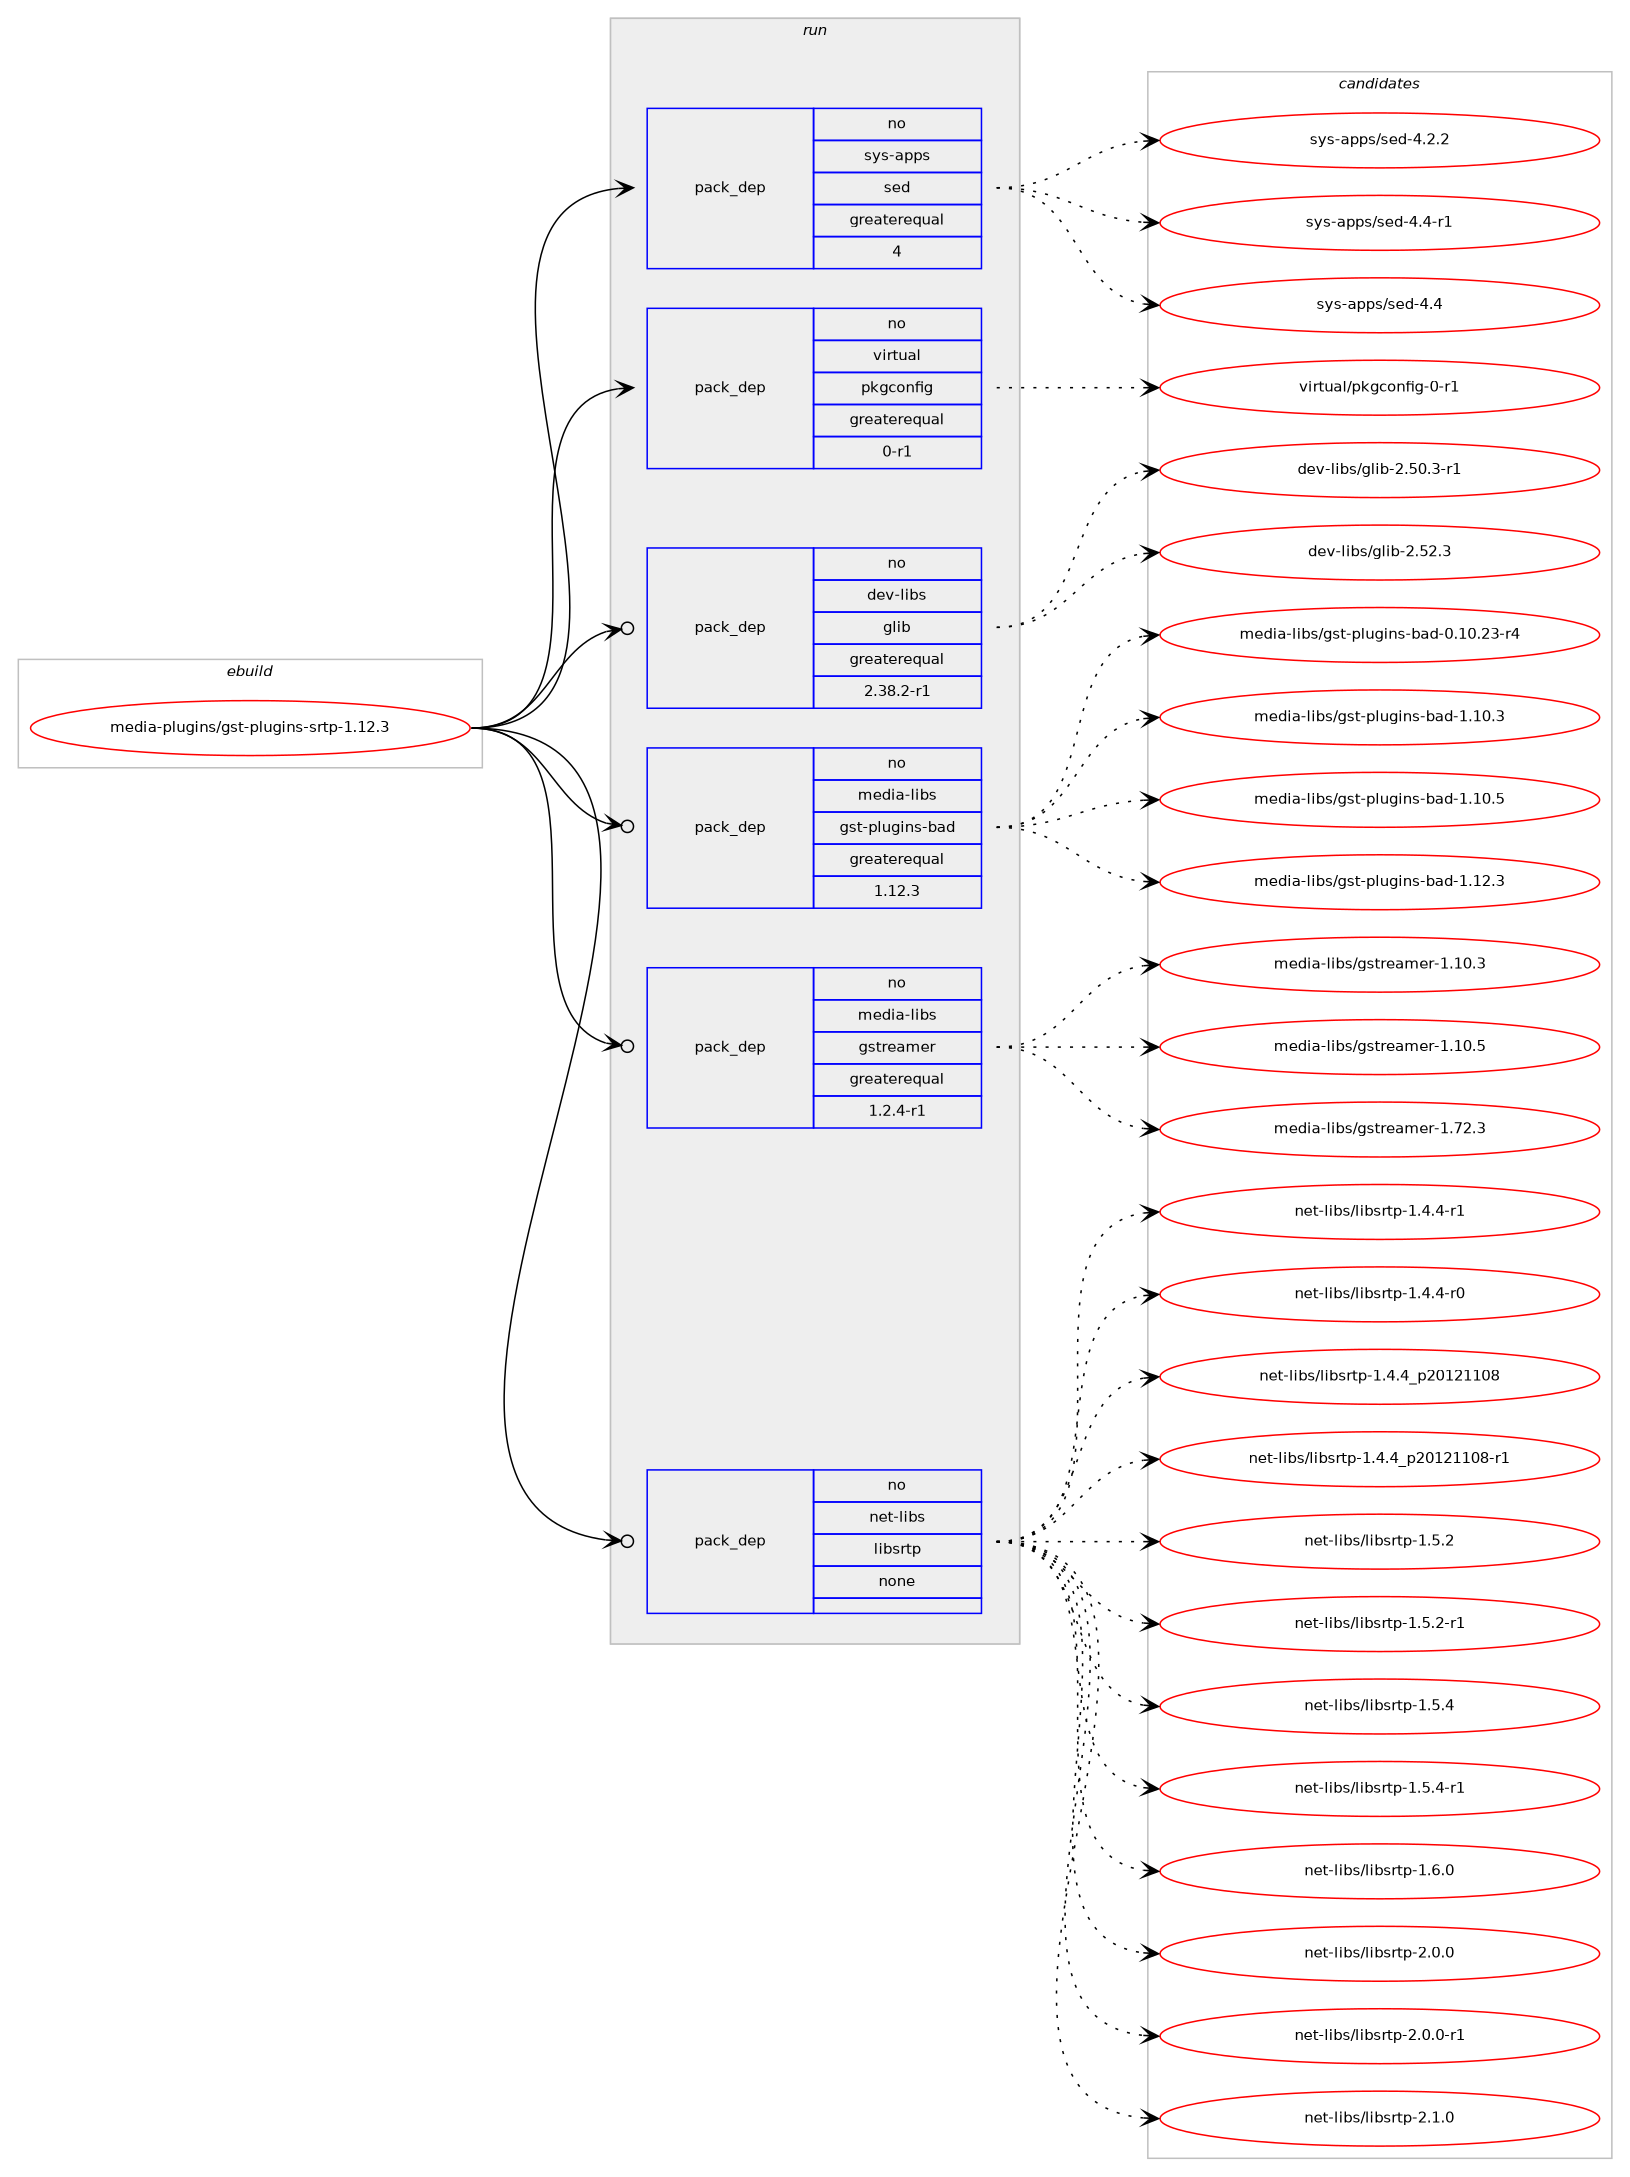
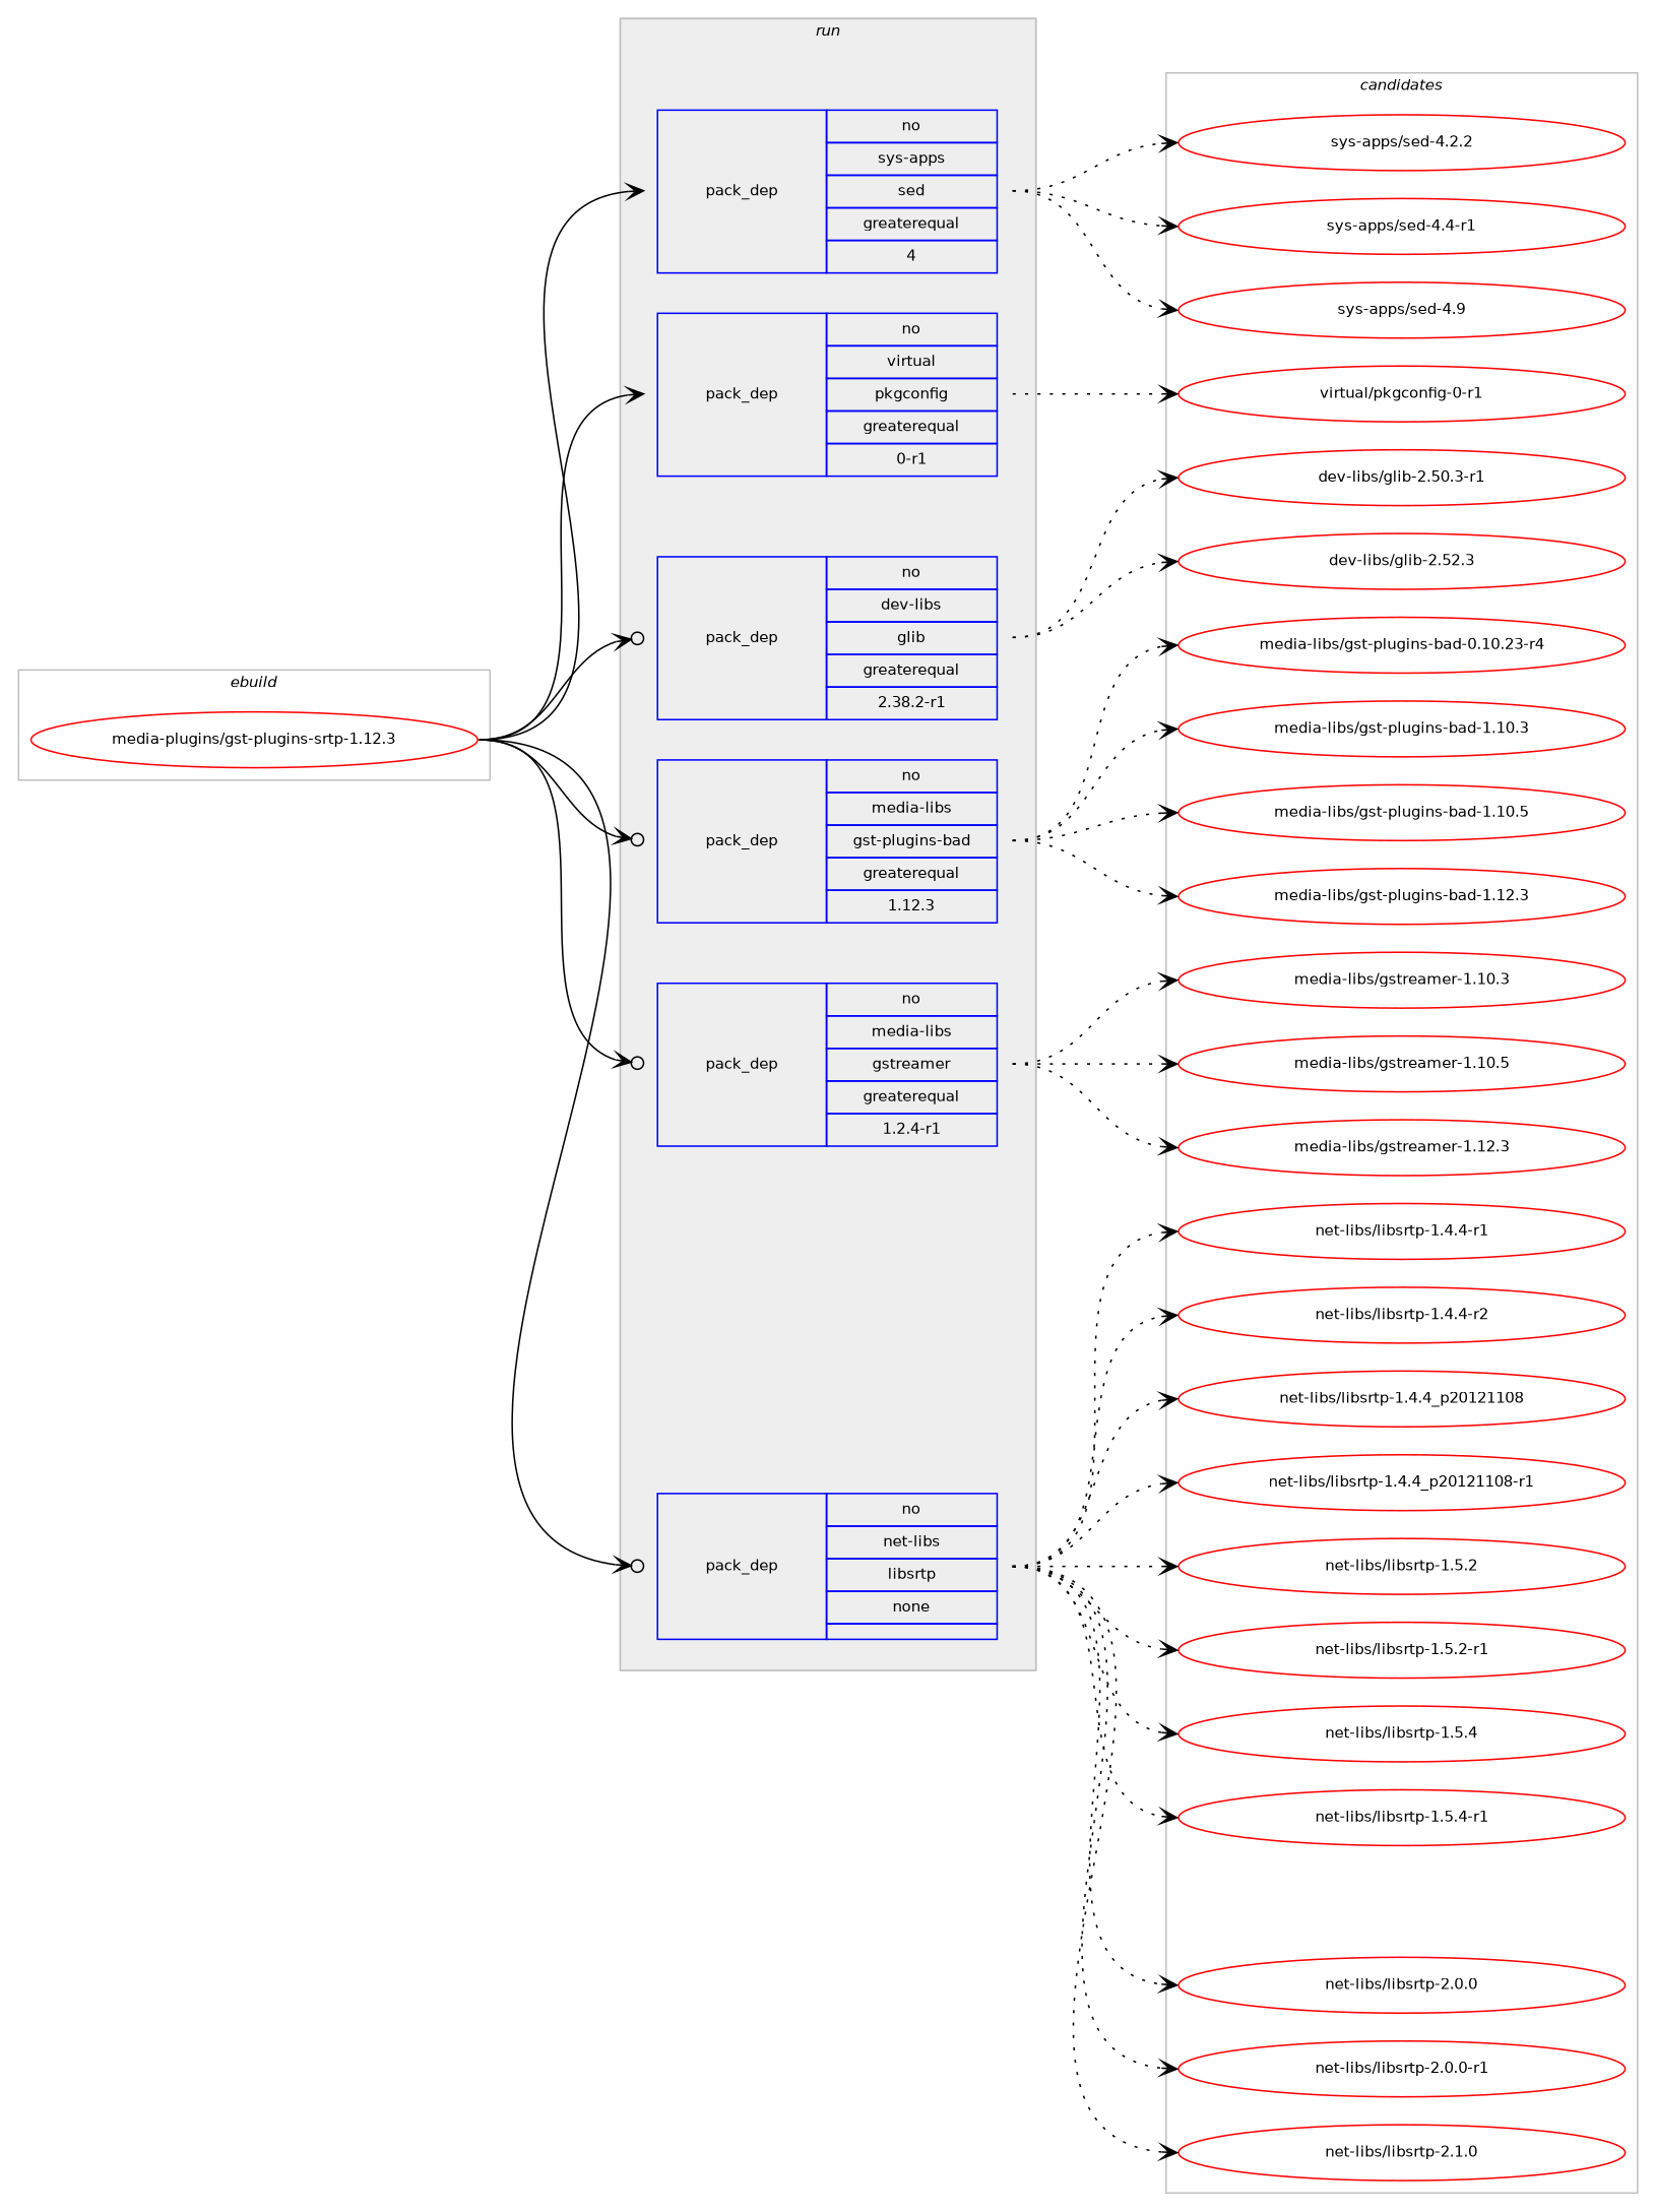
  digraph {
    compound=true
    concentrate=true
    fontname=Helvetica
    fontsize=10
    newrank=true
    rankdir=LR
    ranksep=1.5
    node [color=red fontname=Helvetica fontsize=10]
    edge [arrowhead=vee headport=w style=dotted tailport=e weight=100]
    n1 [label="media-plugins/gst-plugins-srtp-1.12.3" width=4]
    n2 [color=blue label=<<TABLE BORDER="0" CELLBORDER="1" CELLSPACING="0" CELLPADDING="4" WIDTH="220"><TR><TD ROWSPAN="6" CELLPADDING="30">pack_dep</TD></TR><TR><TD WIDTH="110">no</TD></TR><TR><TD>sys-apps</TD></TR><TR><TD>sed</TD></TR><TR><TD>greaterequal</TD></TR><TR><TD>4</TD></TR></TABLE>> shape=none]
    n3 [color=blue label=<<TABLE BORDER="0" CELLBORDER="1" CELLSPACING="0" CELLPADDING="4" WIDTH="220"><TR><TD ROWSPAN="6" CELLPADDING="30">pack_dep</TD></TR><TR><TD WIDTH="110">no</TD></TR><TR><TD>virtual</TD></TR><TR><TD>pkgconfig</TD></TR><TR><TD>greaterequal</TD></TR><TR><TD>0-r1</TD></TR></TABLE>> shape=none]
    n4 [color=blue label=<<TABLE BORDER="0" CELLBORDER="1" CELLSPACING="0" CELLPADDING="4" WIDTH="220"><TR><TD ROWSPAN="6" CELLPADDING="30">pack_dep</TD></TR><TR><TD WIDTH="110">no</TD></TR><TR><TD>dev-libs</TD></TR><TR><TD>glib</TD></TR><TR><TD>greaterequal</TD></TR><TR><TD>2.38.2-r1</TD></TR></TABLE>> shape=none]
    n5 [color=blue label=<<TABLE BORDER="0" CELLBORDER="1" CELLSPACING="0" CELLPADDING="4" WIDTH="220"><TR><TD ROWSPAN="6" CELLPADDING="30">pack_dep</TD></TR><TR><TD WIDTH="110">no</TD></TR><TR><TD>media-libs</TD></TR><TR><TD>gst-plugins-bad</TD></TR><TR><TD>greaterequal</TD></TR><TR><TD>1.12.3</TD></TR></TABLE>> shape=none]
    n6 [color=blue label=<<TABLE BORDER="0" CELLBORDER="1" CELLSPACING="0" CELLPADDING="4" WIDTH="220"><TR><TD ROWSPAN="6" CELLPADDING="30">pack_dep</TD></TR><TR><TD WIDTH="110">no</TD></TR><TR><TD>media-libs</TD></TR><TR><TD>gstreamer</TD></TR><TR><TD>greaterequal</TD></TR><TR><TD>1.2.4-r1</TD></TR></TABLE>> shape=none]
    n7 [color=blue label=<<TABLE BORDER="0" CELLBORDER="1" CELLSPACING="0" CELLPADDING="4" WIDTH="220"><TR><TD ROWSPAN="6" CELLPADDING="30">pack_dep</TD></TR><TR><TD WIDTH="110">no</TD></TR><TR><TD>net-libs</TD></TR><TR><TD>libsrtp</TD></TR><TR><TD>none</TD></TR><TR><TD></TD></TR></TABLE>> shape=none]
    n8 [label="sys-apps/sed-4.2.2" width=4]
    n9 [label="sys-apps/sed-4.4-r1" width=4]
-   n10 [label="sys-apps/sed-4.4" width=4]
+   n10 [label="sys-apps/sed-4.9" width=4]
    n11 [label="virtual/pkgconfig-0-r1" width=4]
    n12 [label="dev-libs/glib-2.50.3-r1" width=4]
    n13 [label="dev-libs/glib-2.52.3" width=4]
    n14 [label="media-libs/gst-plugins-bad-0.10.23-r4" width=4]
    n15 [label="media-libs/gst-plugins-bad-1.10.3" width=4]
    n16 [label="media-libs/gst-plugins-bad-1.10.5" width=4]
    n17 [label="media-libs/gst-plugins-bad-1.12.3" width=4]
    n18 [label="media-libs/gstreamer-1.10.3" width=4]
    n19 [label="media-libs/gstreamer-1.10.5" width=4]
-   n20 [label="media-libs/gstreamer-1.72.3" width=4]
+   n20 [label="media-libs/gstreamer-1.12.3" width=4]
    n21 [label="net-libs/libsrtp-1.4.4-r1" width=4]
-   n22 [label="net-libs/libsrtp-1.4.4-r0" width=4]
+   n22 [label="net-libs/libsrtp-1.4.4-r2" width=4]
    n23 [label="net-libs/libsrtp-1.4.4_p20121108" width=4]
    n24 [label="net-libs/libsrtp-1.4.4_p20121108-r1" width=4]
    n25 [label="net-libs/libsrtp-1.5.2" width=4]
    n26 [label="net-libs/libsrtp-1.5.2-r1" width=4]
    n27 [label="net-libs/libsrtp-1.5.4" width=4]
    n28 [label="net-libs/libsrtp-1.5.4-r1" width=4]
-   n29 [label="net-libs/libsrtp-1.6.0" width=4]
    n30 [label="net-libs/libsrtp-2.0.0" width=4]
    n31 [label="net-libs/libsrtp-2.0.0-r1" width=4]
    n32 [label="net-libs/libsrtp-2.1.0" width=4]
    subgraph cluster_1 {
      color=gray
      label=<<i>ebuild</i>>
      rank=same
      n1
    }
    subgraph cluster_2 {
      color=gray
      label=<<i>dependencies</i>>
      subgraph cluster_3 {
        color=gray
        fillcolor="#eeeeee"
        label=<<i>compile</i>>
        style=filled
        subgraph sub_4 {
          color=gray
          fillcolor="#eeeeee"
          label=<<i>compile</i>>
          style=filled
          n2
        }
        subgraph sub_5 {
          color=gray
          fillcolor="#eeeeee"
          label=<<i>compile</i>>
          style=filled
          n3
        }
      }
      subgraph cluster_6 {
        color=gray
        fillcolor="#eeeeee"
        label=<<i>compile and run</i>>
        style=filled
        subgraph sub_7 {
          color=gray
          fillcolor="#eeeeee"
          label=<<i>compile and run</i>>
          style=filled
          n4
        }
        subgraph sub_8 {
          color=gray
          fillcolor="#eeeeee"
          label=<<i>compile and run</i>>
          style=filled
          n5
        }
        subgraph sub_9 {
          color=gray
          fillcolor="#eeeeee"
          label=<<i>compile and run</i>>
          style=filled
          n6
        }
        subgraph sub_10 {
          color=gray
          fillcolor="#eeeeee"
          label=<<i>compile and run</i>>
          style=filled
          n7
        }
      }
      subgraph cluster_11 {
        color=gray
        fillcolor="#eeeeee"
        label=<<i>run</i>>
        style=filled
      }
    }
    subgraph cluster_12 {
      color=gray
      label=<<i>candidates</i>>
      rank=same
      subgraph sub_13 {
        color=black
        label=<<i>candidates</i>>
        nodesep=1
        rank=same
        n8
        n9
        n10
      }
      subgraph sub_14 {
        color=black
        label=<<i>candidates</i>>
        nodesep=1
        rank=same
        n11
      }
      subgraph sub_15 {
        color=black
        label=<<i>candidates</i>>
        nodesep=1
        rank=same
        n12
        n13
      }
      subgraph sub_16 {
        color=black
        label=<<i>candidates</i>>
        nodesep=1
        rank=same
        n14
        n15
        n16
        n17
      }
      subgraph sub_17 {
        color=black
        label=<<i>candidates</i>>
        nodesep=1
        rank=same
        n18
        n19
        n20
      }
      subgraph sub_18 {
        color=black
        label=<<i>candidates</i>>
        nodesep=1
        rank=same
        n21
        n22
        n23
        n24
        n25
        n26
        n27
        n28
-       n29
        n30
        n31
        n32
      }
    }
    n1 -> n2 [style=solid weight=20]
    n1 -> n3 [style=solid weight=20]
    n1 -> n4 [arrowhead=odotvee style=solid weight=20]
    n1 -> n5 [arrowhead=odotvee style=solid weight=20]
    n1 -> n6 [arrowhead=odotvee style=solid weight=20]
    n1 -> n7 [arrowhead=odotvee style=solid weight=20]
    n2 -> n8
    n2 -> n9
    n2 -> n10
    n3 -> n11
    n4 -> n12
    n4 -> n13
    n5 -> n14
    n5 -> n15
    n5 -> n16
    n5 -> n17
    n6 -> n18
    n6 -> n19
    n6 -> n20
    n7 -> n21
    n7 -> n22
    n7 -> n23
    n7 -> n24
    n7 -> n25
    n7 -> n26
    n7 -> n27
    n7 -> n28
-   n7 -> n29
    n7 -> n30
    n7 -> n31
    n7 -> n32
  }
